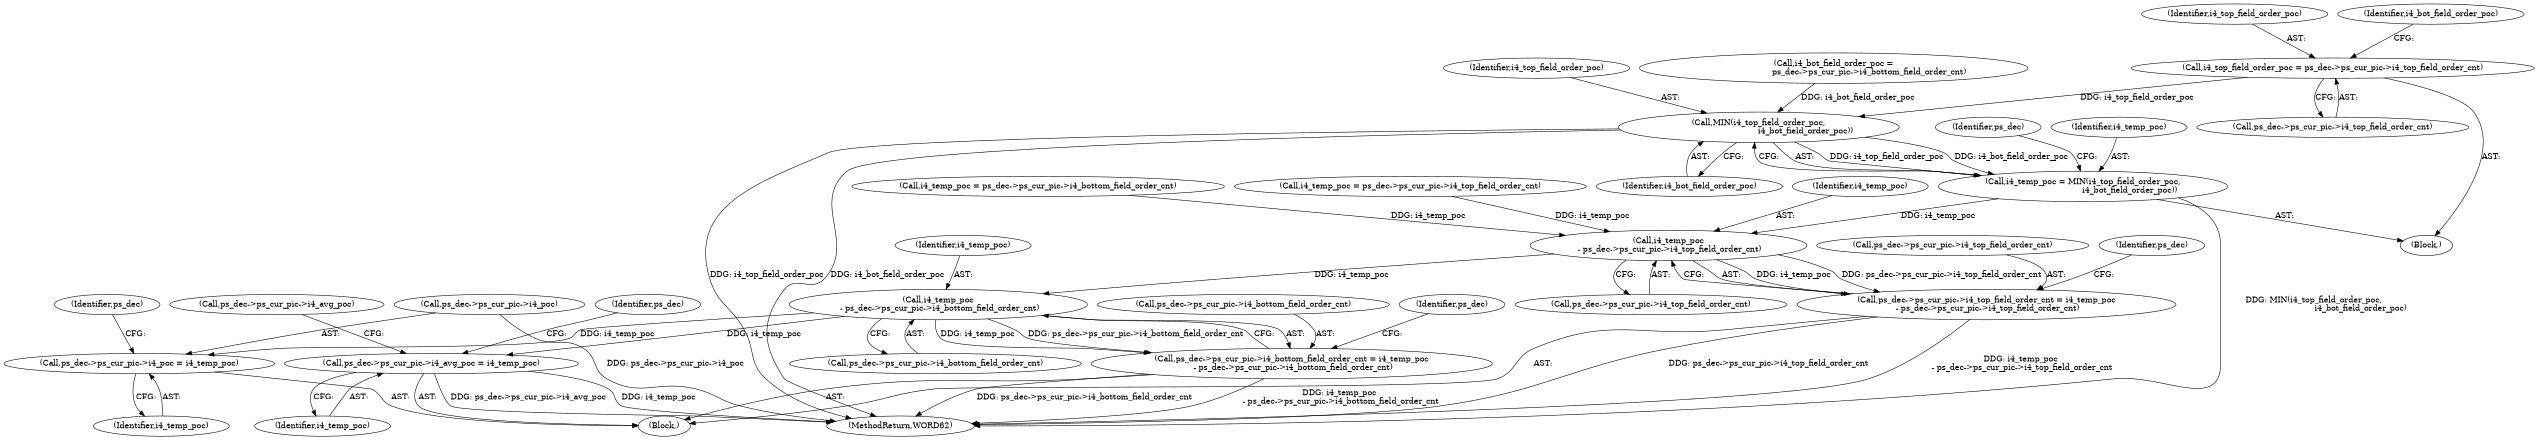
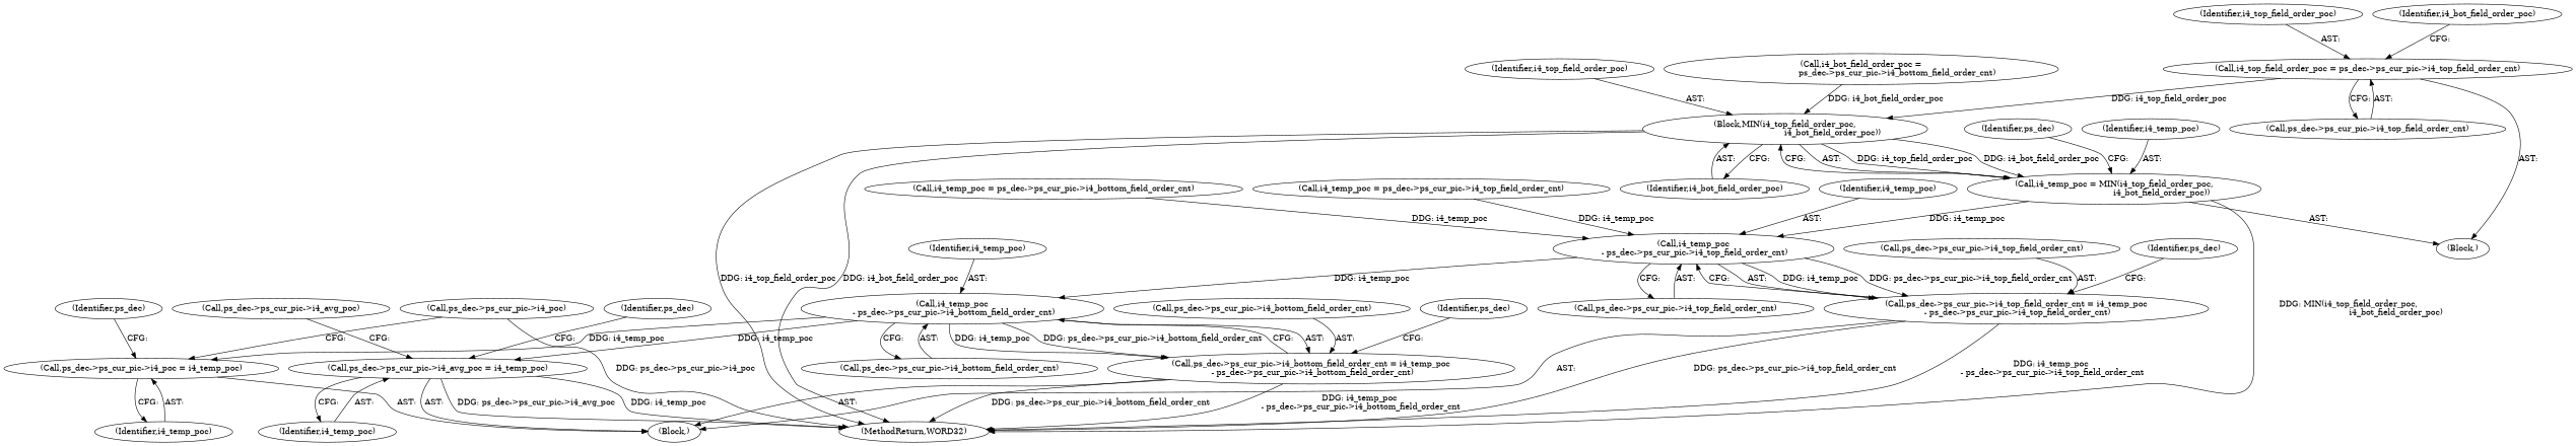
  digraph {
    n1 [label="(Call,i4_top_field_order_poc = ps_dec->ps_cur_pic->i4_top_field_order_cnt)"]
-   n2 [label="(Call,MIN(i4_top_field_order_poc,\n                                     i4_bot_field_order_poc))"]
+   n2 [label="(Block,MIN(i4_top_field_order_poc,\n                                     i4_bot_field_order_poc))"]
    n3 [label="(Call,ps_dec->ps_cur_pic->i4_top_field_order_cnt)"]
    n4 [label="(Block,)"]
    n5 [label="(Call,i4_temp_poc = MIN(i4_top_field_order_poc,\n                                     i4_bot_field_order_poc))"]
    n6 [label="(Identifier,i4_bot_field_order_poc)"]
-   n7 [label="(MethodReturn,WORD62)"]
+   n7 [label="(MethodReturn,WORD32)"]
    n8 [label="(Call,i4_temp_poc\n - ps_dec->ps_cur_pic->i4_top_field_order_cnt)"]
    n9 [label="(Call,ps_dec->ps_cur_pic->i4_top_field_order_cnt = i4_temp_poc\n - ps_dec->ps_cur_pic->i4_top_field_order_cnt)"]
    n10 [label="(Call,i4_temp_poc\n - ps_dec->ps_cur_pic->i4_bottom_field_order_cnt)"]
    n11 [label="(Call,ps_dec->ps_cur_pic->i4_top_field_order_cnt)"]
    n12 [label="(Block,)"]
    n13 [label="(Call,ps_dec->ps_cur_pic->i4_bottom_field_order_cnt = i4_temp_poc\n - ps_dec->ps_cur_pic->i4_bottom_field_order_cnt)"]
    n14 [label="(Call,ps_dec->ps_cur_pic->i4_poc = i4_temp_poc)"]
    n15 [label="(Call,ps_dec->ps_cur_pic->i4_avg_poc = i4_temp_poc)"]
    n16 [label="(Call,ps_dec->ps_cur_pic->i4_bottom_field_order_cnt)"]
    n17 [label="(Identifier,i4_temp_poc)"]
    n18 [label="(Identifier,i4_temp_poc)"]
    n19 [label="(Identifier,i4_top_field_order_poc)"]
    n20 [label="(Identifier,i4_top_field_order_poc)"]
    n21 [label="(Identifier,ps_dec)"]
    n22 [label="(Call,ps_dec->ps_cur_pic->i4_poc)"]
    n23 [label="(Call,ps_dec->ps_cur_pic->i4_avg_poc)"]
    n24 [label="(Call,i4_bot_field_order_poc =\n                            ps_dec->ps_cur_pic->i4_bottom_field_order_cnt)"]
    n25 [label="(Call,i4_temp_poc = ps_dec->ps_cur_pic->i4_bottom_field_order_cnt)"]
    n26 [label="(Identifier,i4_temp_poc)"]
    n27 [label="(Call,ps_dec->ps_cur_pic->i4_bottom_field_order_cnt)"]
    n28 [label="(Identifier,ps_dec)"]
    n29 [label="(Identifier,ps_dec)"]
    n30 [label="(Call,ps_dec->ps_cur_pic->i4_top_field_order_cnt)"]
    n31 [label="(Call,i4_temp_poc = ps_dec->ps_cur_pic->i4_top_field_order_cnt)"]
    n32 [label="(Identifier,i4_temp_poc)"]
    n33 [label="(Identifier,ps_dec)"]
    n34 [label="(Identifier,i4_temp_poc)"]
    n35 [label="(Identifier,i4_bot_field_order_poc)"]
    n36 [label="(Identifier,ps_dec)"]
    n1 -> n2 [label="DDG: i4_top_field_order_poc"]
    n1 -> n3 [label="CFG: "]
    n1 -> n4 [label="AST: "]
    n2 -> n5 [label="AST: "]
    n2 -> n5 [label="DDG: i4_top_field_order_poc"]
    n2 -> n5 [label="DDG: i4_bot_field_order_poc"]
    n2 -> n6 [label="CFG: "]
    n2 -> n7 [label="DDG: i4_top_field_order_poc"]
    n2 -> n7 [label="DDG: i4_bot_field_order_poc"]
    n3 -> n1 [label="AST: "]
    n5 -> n2 [label="CFG: "]
    n5 -> n4 [label="AST: "]
    n5 -> n7 [label="DDG: MIN(i4_top_field_order_poc,\n                                     i4_bot_field_order_poc)"]
    n5 -> n8 [label="DDG: i4_temp_poc"]
    n6 -> n2 [label="AST: "]
    n8 -> n9 [label="AST: "]
    n8 -> n9 [label="DDG: i4_temp_poc"]
    n8 -> n9 [label="DDG: ps_dec->ps_cur_pic->i4_top_field_order_cnt"]
    n8 -> n10 [label="DDG: i4_temp_poc"]
    n8 -> n11 [label="CFG: "]
    n9 -> n7 [label="DDG: ps_dec->ps_cur_pic->i4_top_field_order_cnt"]
    n9 -> n7 [label="DDG: i4_temp_poc\n - ps_dec->ps_cur_pic->i4_top_field_order_cnt"]
    n9 -> n8 [label="CFG: "]
    n9 -> n12 [label="AST: "]
    n10 -> n13 [label="AST: "]
    n10 -> n13 [label="DDG: i4_temp_poc"]
    n10 -> n13 [label="DDG: ps_dec->ps_cur_pic->i4_bottom_field_order_cnt"]
    n10 -> n14 [label="DDG: i4_temp_poc"]
    n10 -> n15 [label="DDG: i4_temp_poc"]
    n10 -> n16 [label="CFG: "]
    n11 -> n8 [label="AST: "]
    n13 -> n7 [label="DDG: ps_dec->ps_cur_pic->i4_bottom_field_order_cnt"]
    n13 -> n7 [label="DDG: i4_temp_poc\n - ps_dec->ps_cur_pic->i4_bottom_field_order_cnt"]
    n13 -> n10 [label="CFG: "]
    n13 -> n12 [label="AST: "]
    n14 -> n12 [label="AST: "]
    n14 -> n17 [label="CFG: "]
    n15 -> n7 [label="DDG: i4_temp_poc"]
    n15 -> n7 [label="DDG: ps_dec->ps_cur_pic->i4_avg_poc"]
    n15 -> n12 [label="AST: "]
    n15 -> n18 [label="CFG: "]
    n16 -> n10 [label="AST: "]
    n17 -> n14 [label="AST: "]
    n18 -> n15 [label="AST: "]
    n19 -> n2 [label="AST: "]
    n20 -> n1 [label="AST: "]
    n21 -> n5 [label="CFG: "]
    n22 -> n7 [label="DDG: ps_dec->ps_cur_pic->i4_poc"]
-   n22 -> n14 [label="AST: "]
+   n22 -> n14 [label="CFG: "]
    n23 -> n15 [label="CFG: "]
    n24 -> n2 [label="DDG: i4_bot_field_order_poc"]
    n25 -> n8 [label="DDG: i4_temp_poc"]
    n26 -> n5 [label="AST: "]
    n27 -> n13 [label="AST: "]
    n28 -> n14 [label="CFG: "]
    n29 -> n15 [label="CFG: "]
    n30 -> n9 [label="AST: "]
    n31 -> n8 [label="DDG: i4_temp_poc"]
    n32 -> n10 [label="AST: "]
    n33 -> n13 [label="CFG: "]
    n34 -> n8 [label="AST: "]
    n35 -> n1 [label="CFG: "]
    n36 -> n9 [label="CFG: "]
  }
